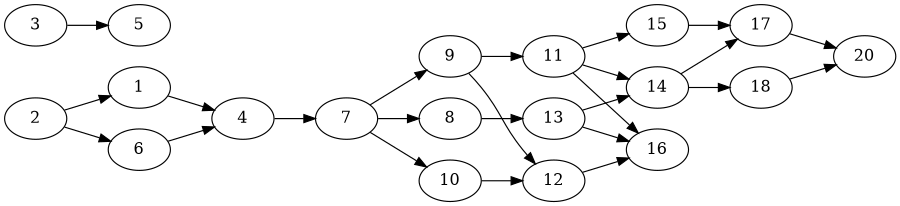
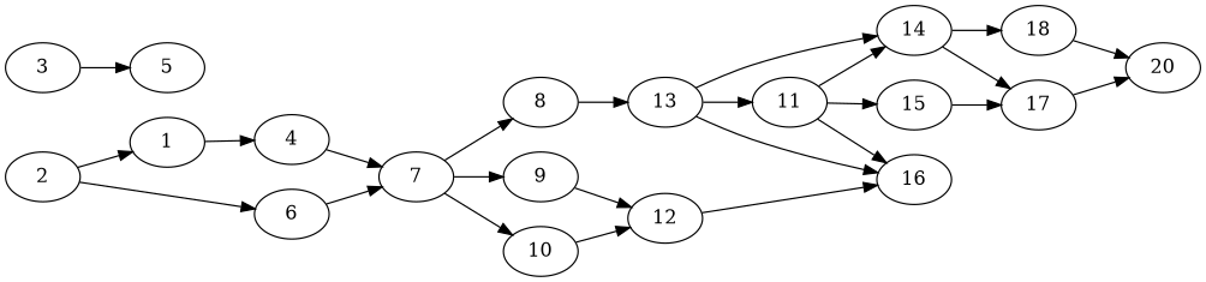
  digraph {
    rankdir=LR
    node [alpha=0.13]
    1 [expect_size=42954752]
    4 [alpha=0.05 expect_size=26630144]
    7 [alpha=0.17 expect_size=29747200]
    8 [alpha=0.12 expect_size=15441920]
    9 [alpha=0.03 expect_size=52252672]
    10 [alpha=0.16 expect_size=38477824]
    2 [alpha=0.07 expect_size=19934208]
    6 [alpha=0.00 expect_size=26906624]
    3 [alpha=0.05 expect_size=48951296]
    5 [alpha=0.19 expect_size=11849728]
    13 [alpha=0.08 expect_size=22269952]
    11 [alpha=0.19 expect_size=21849088]
    12 [alpha=0.07 expect_size=6504448]
    14 [alpha=0.01 expect_size=33700864]
    16 [alpha=0.08 expect_size=42558464]
    15 [alpha=0.18 expect_size=44836864]
    17 [alpha=0.16 expect_size=42867712]
    18 [alpha=0.15 expect_size=36835328]
    20 [expect_size=25714688]
    1 -> 4
    4 -> 7
    7 -> 8
    7 -> 9
    7 -> 10
    8 -> 13
-   9 -> 11
+   13 -> 11
    9 -> 12
    10 -> 12
    2 -> 1
    2 -> 6
-   6 -> 4
+   6 -> 7
    3 -> 5
    13 -> 14
    13 -> 16
    11 -> 14
    11 -> 16
    11 -> 15
    12 -> 16
    14 -> 17
    14 -> 18
    15 -> 17
    17 -> 20
    18 -> 20
  }
